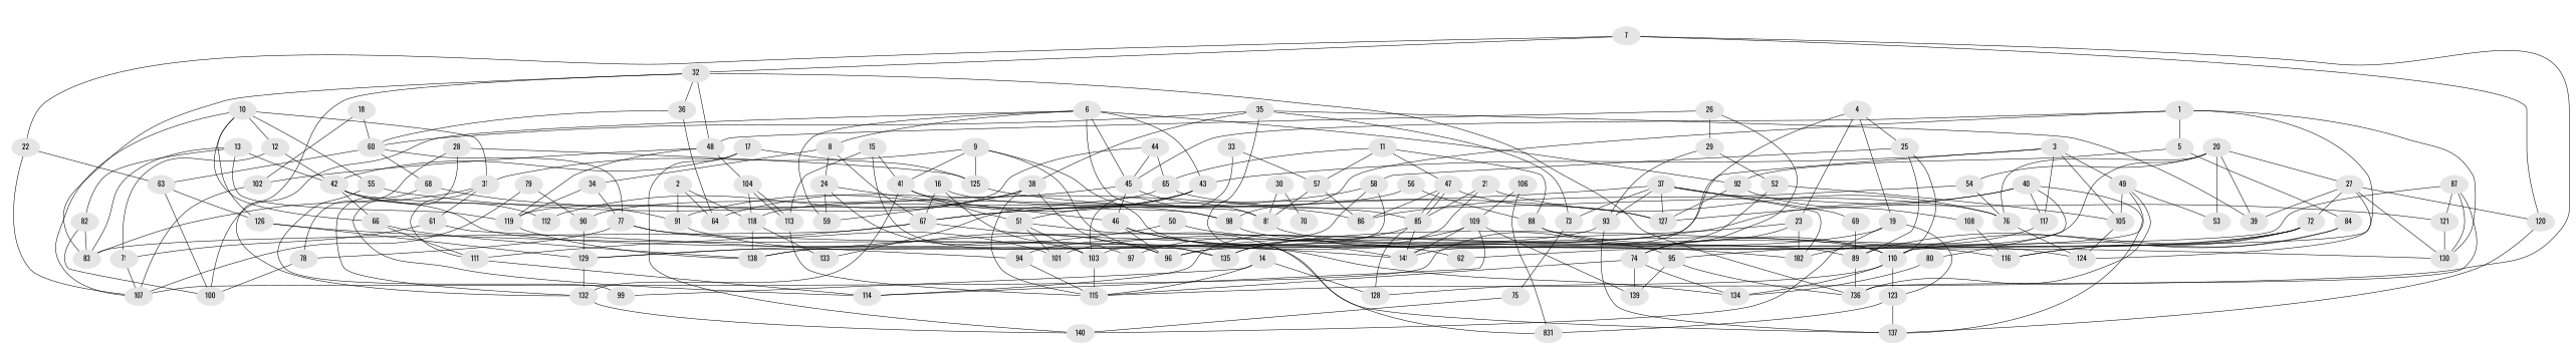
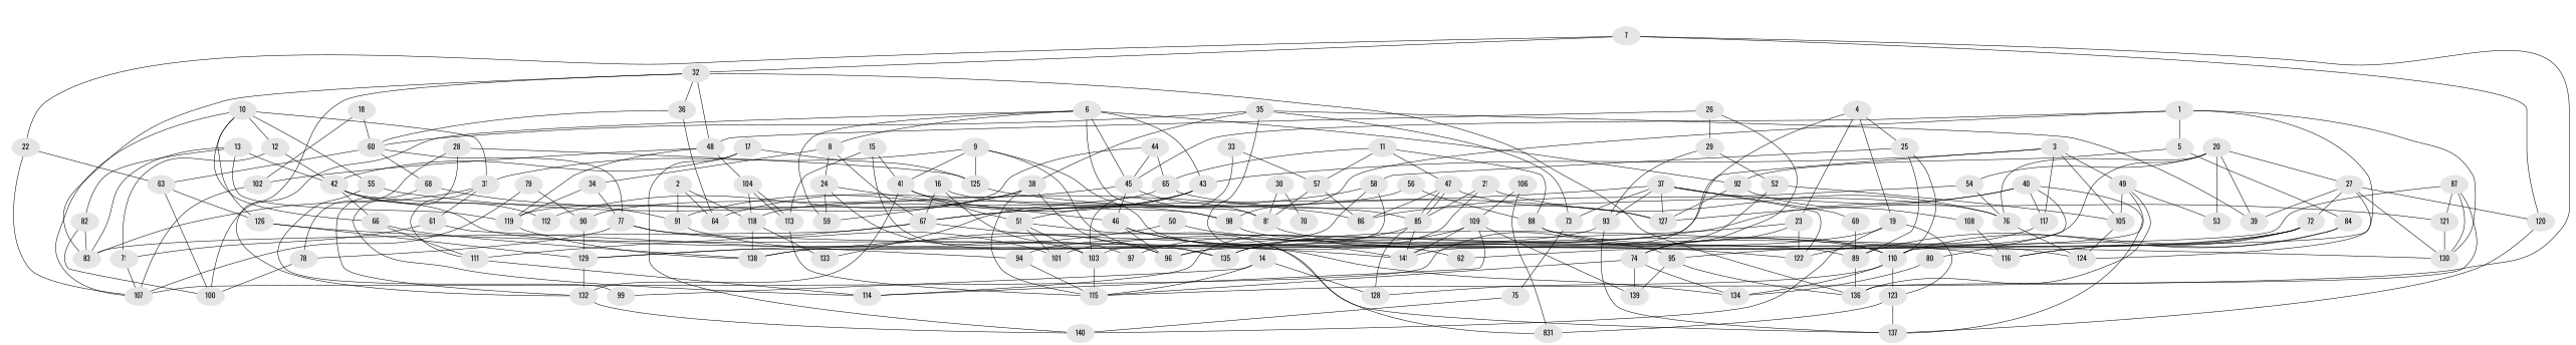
  graph {
    fontname=Oswald
    node [color=gray90 fontname=Oswald style=filled]
    edge [fontname=Oswald]
    1
    5
    45
    98
    110
    130
    84
    92
    64
    81
    46
    128
    123
    134
    2
    91
    118
    96
    138
    133
    3
    43
    49
    105
    117
    51
    53
-   136 [label=736]
+   136
    62
    124
-   122 [label=182]
+   122
    4
    19
    23
    25
    141
    140
    101
    74
    58
    89
    116
    127
    108
    6
    8
    59
    100
    24
    34
    67
    7
    22
    32
    115
    120
    107
    63
    83
    48
    36
    132
    137
    103
    119
    77
    111
    9
    31
    41
    95
    125
    135
    61
    139
    10
    12
    55
    66
    126
    42
    71
    99
    86
    129
    11
    57
    65
    88
    47
    76
    90
    112
    13
    82
    14
    15
    113
    16
    85
    97
    17
    18
    60
    102
    68
    n107 [label=831]
    20
    27
    39
    54
    72
    21
    114
    26
    29
    52
    93
    104
    28
    78
    94
    30
    70
    33
    35
    38
    73
    75
    37
    69
    121
    40
    80
    44
    50
    56
    79
    87
    106
    109
    1 -- 5
    1 -- 45
    1 -- 98
    1 -- 110
    1 -- 130
    5 -- 84
    5 -- 92
    45 -- 64
    45 -- 81
    45 -- 46
    98 -- 110
    110 -- 128
    110 -- 123
    110 -- 134
    84 -- 89
    84 -- 116
    92 -- 127
    92 -- 108
    81 -- 122
    46 -- 96
    46 -- 62
    46 -- 141
    123 -- 137
    123 -- n107
    2 -- 64
    2 -- 91
    2 -- 118
    91 -- 96
    118 -- 138
    118 -- 133
    3 -- 138
    3 -- 43
    3 -- 49
    3 -- 105
    3 -- 117
    43 -- 91
    43 -- 133
    43 -- 51
    49 -- 105
    49 -- 53
    49 -- 136
    49 -- 62
    105 -- 124
    117 -- 122
    51 -- 101
    51 -- 137
    51 -- 103
    4 -- 19
    4 -- 23
    4 -- 25
    4 -- 141
    19 -- 123
    19 -- 140
    19 -- 101
    23 -- 138
    23 -- 122
    23 -- 74
    25 -- 110
    25 -- 58
    25 -- 89
    74 -- 134
    74 -- 115
    74 -- 139
    58 -- 67
    58 -- 103
    58 -- 129
    89 -- 136
    108 -- 116
    6 -- 45
    6 -- 92
    6 -- 81
    6 -- 43
    6 -- 8
    6 -- 59
    6 -- 100
    8 -- 24
    8 -- 34
    8 -- 67
    24 -- 46
    24 -- 59
    24 -- 103
    34 -- 119
    34 -- 77
    67 -- 134
    67 -- 83
    67 -- 111
    7 -- 22
    7 -- 32
    7 -- 115
    7 -- 120
    22 -- 107
    22 -- 63
    32 -- 136
    32 -- 83
    32 -- 48
    32 -- 36
    32 -- 132
    120 -- 137
    63 -- 100
    63 -- 126
    48 -- 119
    48 -- 102
    48 -- 104
    36 -- 64
    36 -- 60
    132 -- 140
    103 -- 115
    119 -- 138
    77 -- 130
    77 -- 101
    77 -- 78
    111 -- 114
    9 -- 31
    9 -- 41
    9 -- 95
    9 -- 125
    9 -- 135
    31 -- 83
    31 -- 111
    31 -- 61
    41 -- 98
    41 -- 51
    41 -- 132
    95 -- 136
    95 -- 139
    125 -- 127
    61 -- 71
    61 -- 94
    10 -- 107
    10 -- 31
    10 -- 12
    10 -- 55
    10 -- 66
    10 -- 126
    12 -- 42
    12 -- 71
    55 -- 99
    55 -- 86
    66 -- 138
    66 -- 111
    126 -- 141
    126 -- 129
    42 -- 98
    42 -- 89
    42 -- 66
    42 -- 112
    71 -- 107
    129 -- 132
    11 -- 57
    11 -- 65
    11 -- 88
    11 -- 47
    57 -- 81
    57 -- 86
    65 -- 76
    65 -- 90
    88 -- 110
    88 -- 124
    47 -- 127
    47 -- 86
    47 -- 85
    47 -- 85
    76 -- 124
    90 -- 129
    13 -- 83
    13 -- 119
    13 -- 42
    13 -- 82
    82 -- 100
    82 -- 83
    14 -- 128
    14 -- 115
    14 -- 99
    15 -- 41
    15 -- 135
    15 -- 113
    113 -- 115
    16 -- 67
    16 -- 85
    16 -- 97
    85 -- 128
    85 -- 141
    85 -- 97
    17 -- 140
    17 -- 125
    17 -- 42
    18 -- 60
    18 -- 102
    60 -- 63
    60 -- 77
    60 -- 68
    102 -- 107
    68 -- 91
    68 -- 132
    20 -- 53
    20 -- 141
    20 -- 76
    20 -- 27
    20 -- 39
    20 -- 54
    27 -- 130
    27 -- 124
    27 -- 120
    27 -- 39
    27 -- 72
    54 -- 86
    54 -- 76
    72 -- 110
    72 -- 116
    72 -- 95
    72 -- 135
    21 -- 76
    21 -- 85
    21 -- 114
    26 -- 74
    26 -- 48
    26 -- 29
    29 -- 52
    29 -- 93
    52 -- 105
    52 -- 107
    93 -- 137
    93 -- 94
    104 -- 118
    104 -- 113
    104 -- 113
    28 -- 125
    28 -- 114
    28 -- 78
    78 -- 100
    94 -- 115
    30 -- 81
    30 -- 70
    33 -- 103
    33 -- 57
    35 -- 60
    35 -- n107
    35 -- 39
    35 -- 38
    35 -- 73
    38 -- 96
    38 -- 59
    38 -- 115
    38 -- 112
    73 -- 75
    75 -- 140
    37 -- 122
    37 -- 127
    37 -- 67
    37 -- 93
    37 -- 73
    37 -- 69
    37 -- 121
    69 -- 89
    121 -- 130
    40 -- 96
    40 -- 117
    40 -- 127
    40 -- 137
    40 -- 80
    80 -- 134
    44 -- 45
    44 -- 119
    44 -- 65
    50 -- 116
    50 -- 129
    56 -- 118
    56 -- 88
    79 -- 107
    79 -- 90
    87 -- 130
    87 -- 96
    87 -- 136
    87 -- 121
    106 -- n107
    106 -- 109
    109 -- 141
    109 -- 135
    109 -- 139
    109 -- 114
  }
